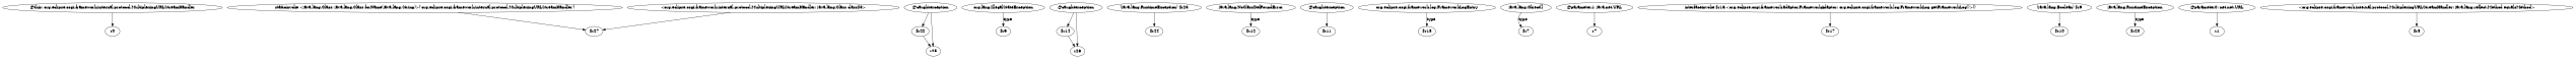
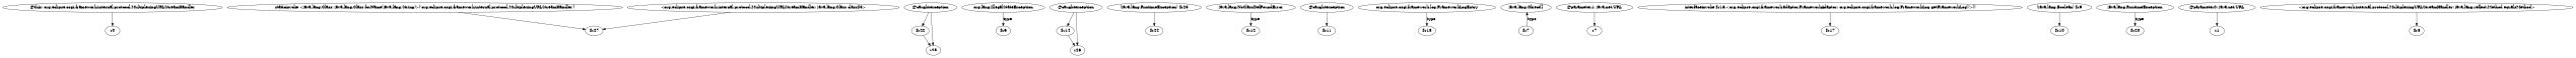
  digraph {
    n1 [label="@this: org.eclipse.osgi.framework.internal.protocol.MultiplexingURLStreamHandler"]
    n2 [label=r0]
    n3 [label="staticinvoke <java.lang.Class: java.lang.Class forName(java.lang.String)>('org.eclipse.osgi.framework.internal.protocol.MultiplexingURLStreamHandler')"]
    n4 [label="$r27"]
    n5 [label="@caughtexception"]
    n6 [label="$r22"]
    n7 [label=r25]
    n8 [label="org.lang.IllegalStateException"]
    n9 [label="$r6"]
    n10 [label="@caughtexception"]
    n11 [label="$r14"]
    n12 [label=r26]
    n13 [label="(java.lang.RuntimeException) $r23"]
    n14 [label="$r24"]
    n15 [label="java.lang.NoClassDefFoundError"]
    n16 [label="$r12"]
    n17 [label="@caughtexception"]
    n18 [label="$r11"]
    n19 [label="org.eclipse.osgi.framework.log.FrameworkLogEntry"]
    n20 [label="$r18"]
    n21 [label="java.lang.Object[]"]
    n22 [label="$r7"]
    n23 [label="@parameter1: java.net.URL"]
    n24 [label=r7]
    n25 [label="interfaceinvoke $r16.<org.eclipse.osgi.framework.adaptor.FrameworkAdaptor: org.eclipse.osgi.framework.log.FrameworkLog getFrameworkLog()>()"]
    n26 [label="$r17"]
    n27 [label="(java.lang.Boolean) $r9"]
    n28 [label="$r10"]
    n29 [label="java.lang.RuntimeException"]
    n30 [label="$r20"]
    n31 [label="<org.eclipse.osgi.framework.internal.protocol.MultiplexingURLStreamHandler: java.lang.Class class$3>"]
-   n32 [label="@parameter0: net.net.URL"]
+   n32 [label="@parameter0: java.net.URL"]
    n33 [label=r1]
    n34 [label="<org.eclipse.osgi.framework.internal.protocol.MultiplexingURLStreamHandler: java.lang.reflect.Method equalsMethod>"]
    n35 [label="$r8"]
    n1 -> n2
    n3 -> n4
    n5 -> n6
    n5 -> n7
    n6 -> n7
    n8 -> n9 [label=type]
    n10 -> n11
    n10 -> n12
    n11 -> n12
    n13 -> n14
    n15 -> n16 [label=type]
    n17 -> n18
    n19 -> n20 [label=type]
-   n21 -> n22 [label=type]
+   n22 -> n21 [label=type]
    n23 -> n24
    n25 -> n26
    n27 -> n28
    n29 -> n30 [label=type]
    n31 -> n4
    n32 -> n33
    n34 -> n35
  }
